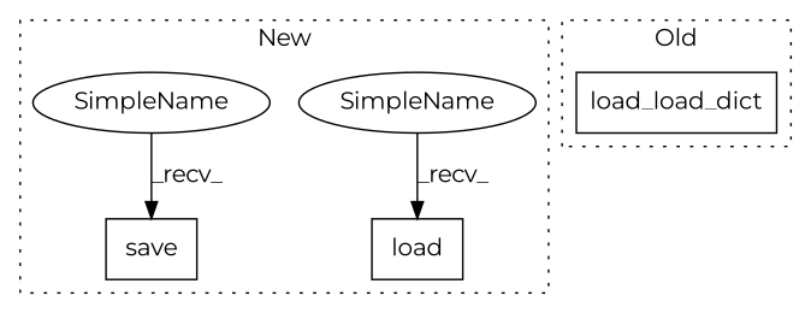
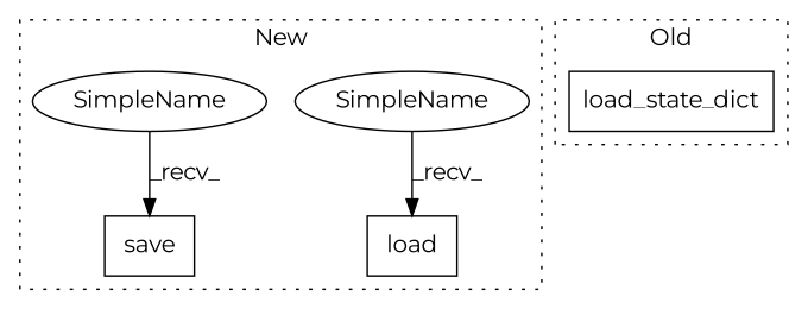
  digraph {
    fontname=Montserrat
    node [a=32 l="5,1" shape=box fontname=Montserrat]
    edge [fontname=Montserrat]
    n1 [label=save s="6134,6176"]
    n2 [label=load s="2860,2909"]
    n3 [a=42 l=5 label=SimpleName s=2854 shape=ellipse]
    n4 [a=42 l=5 label=SimpleName s=6128 shape=ellipse]
-   n5 [l="16,1" label=load_load_dict s="2773,2808"]
+   n5 [l="16,1" label=load_state_dict s="2773,2808"]
    subgraph cluster_1 {
      label=New
      style=dotted
      n1
      n2
      n3
      n4
    }
    subgraph cluster_2 {
      label=Old
      style=dotted
      n5
    }
    n3 -> n2 [label=_recv_]
    n4 -> n1 [label=_recv_]
  }
